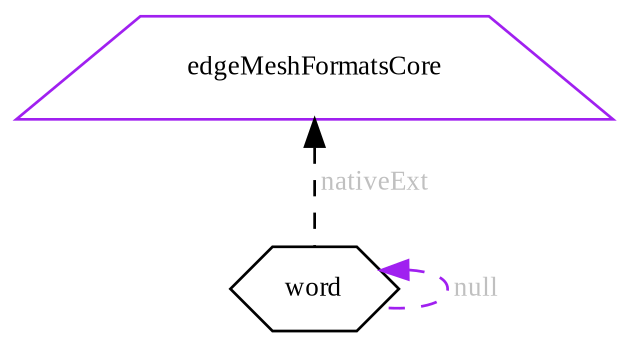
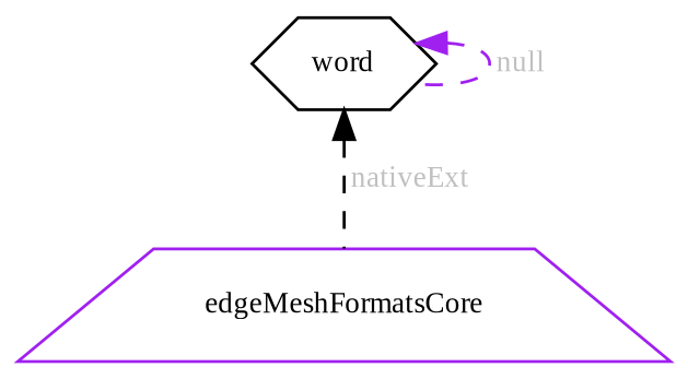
  digraph {
    fontname="Liberation Serif"
    node [fillcolor=white fontname="Liberation Serif" fontsize=10 style=filled]
    edge [dir=back fontcolor=grey fontname="Liberation Serif" fontsize=10 labelfontname=Helvetica labelfontsize=10 style=dashed]
    n1 [color=purple fontcolor=black height=0.2 label=edgeMeshFormatsCore shape=trapezium width=0.4]
    n2 [color=black height=0.2 label=word shape=hexagon width=0.4]
-   n1 -> n2 [color=black label=" nativeExt"]
+   n2 -> n1 [color=black label=" nativeExt"]
    n2 -> n2 [color=purple label=" null"]
  }
